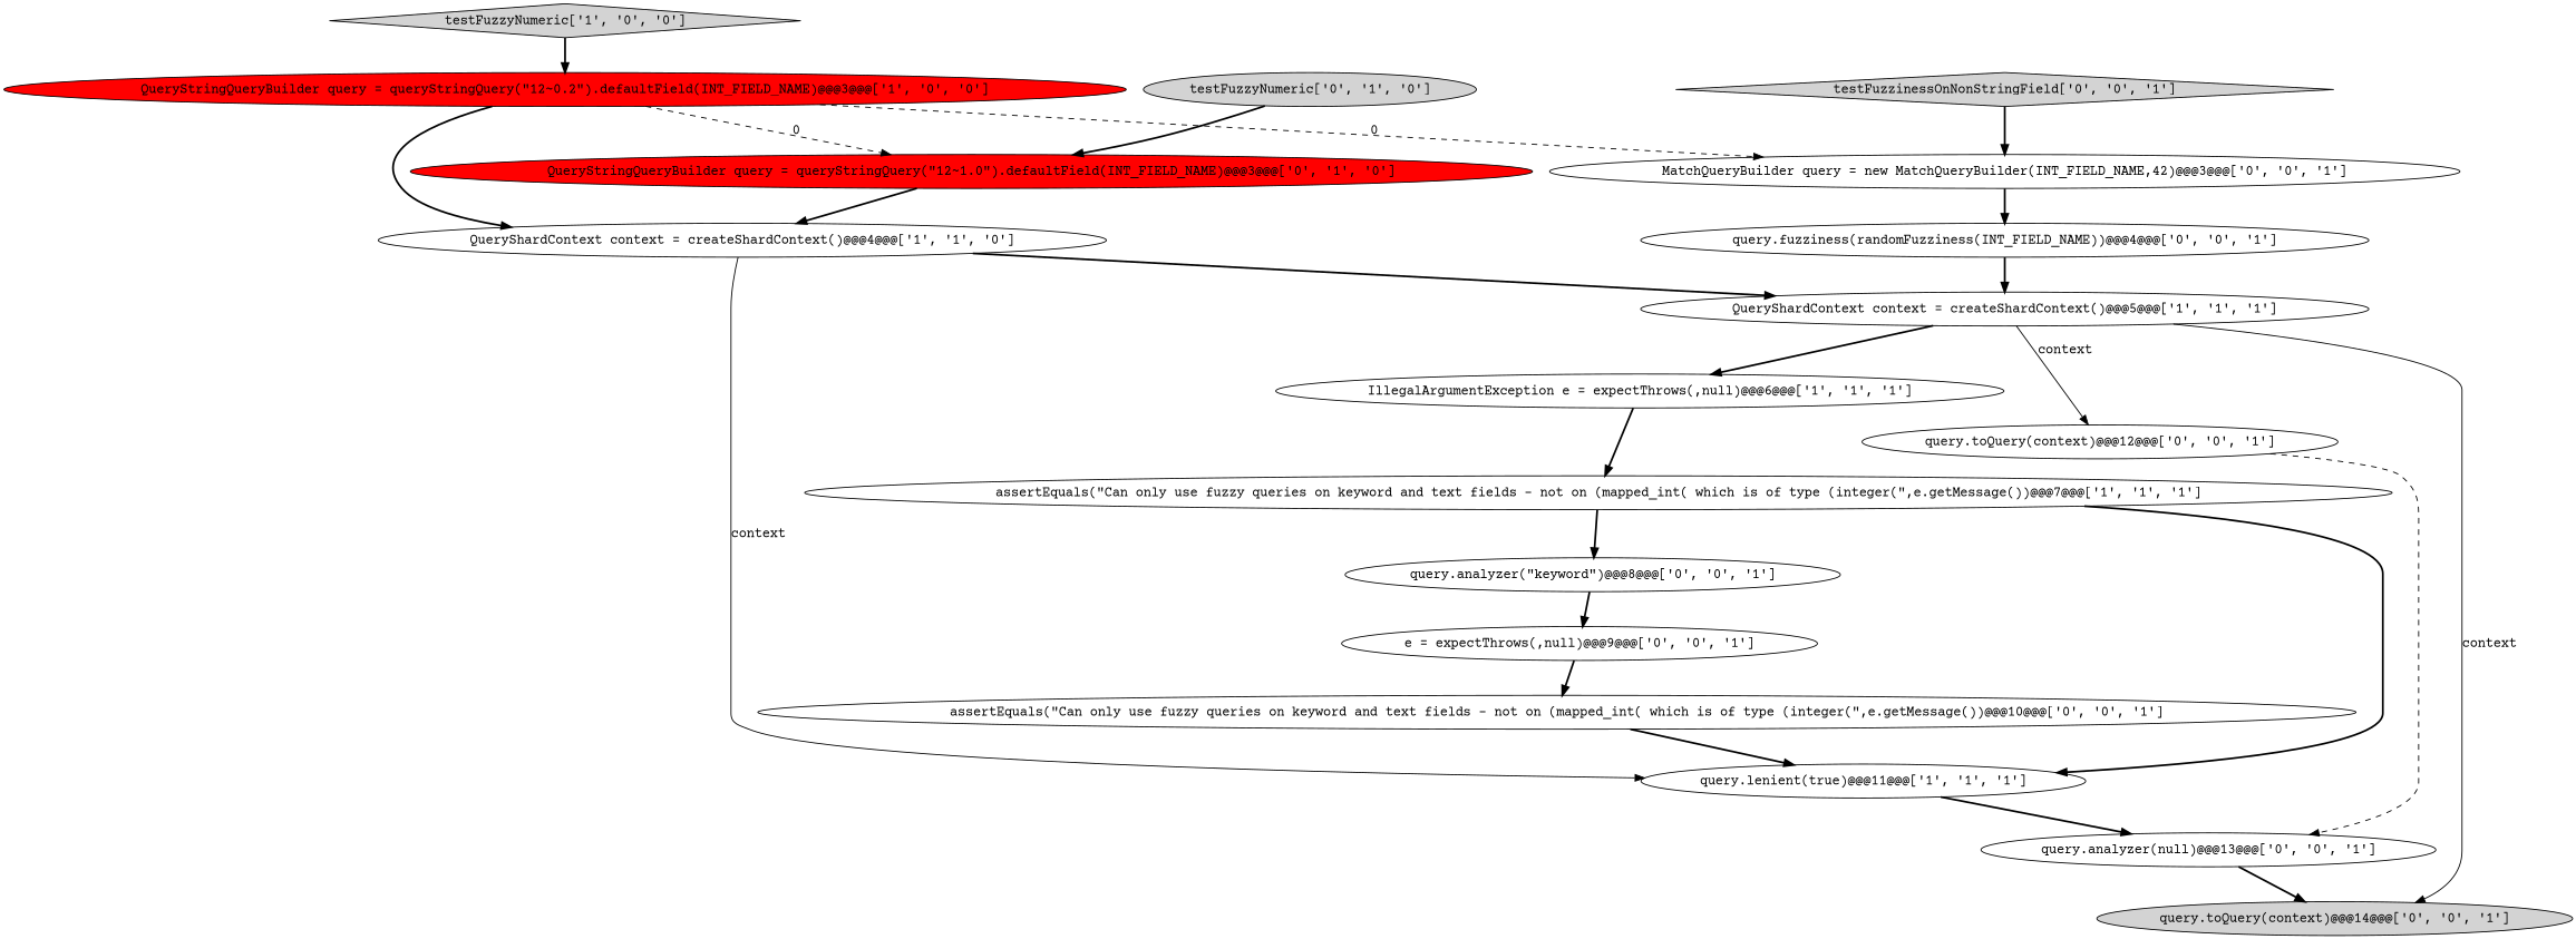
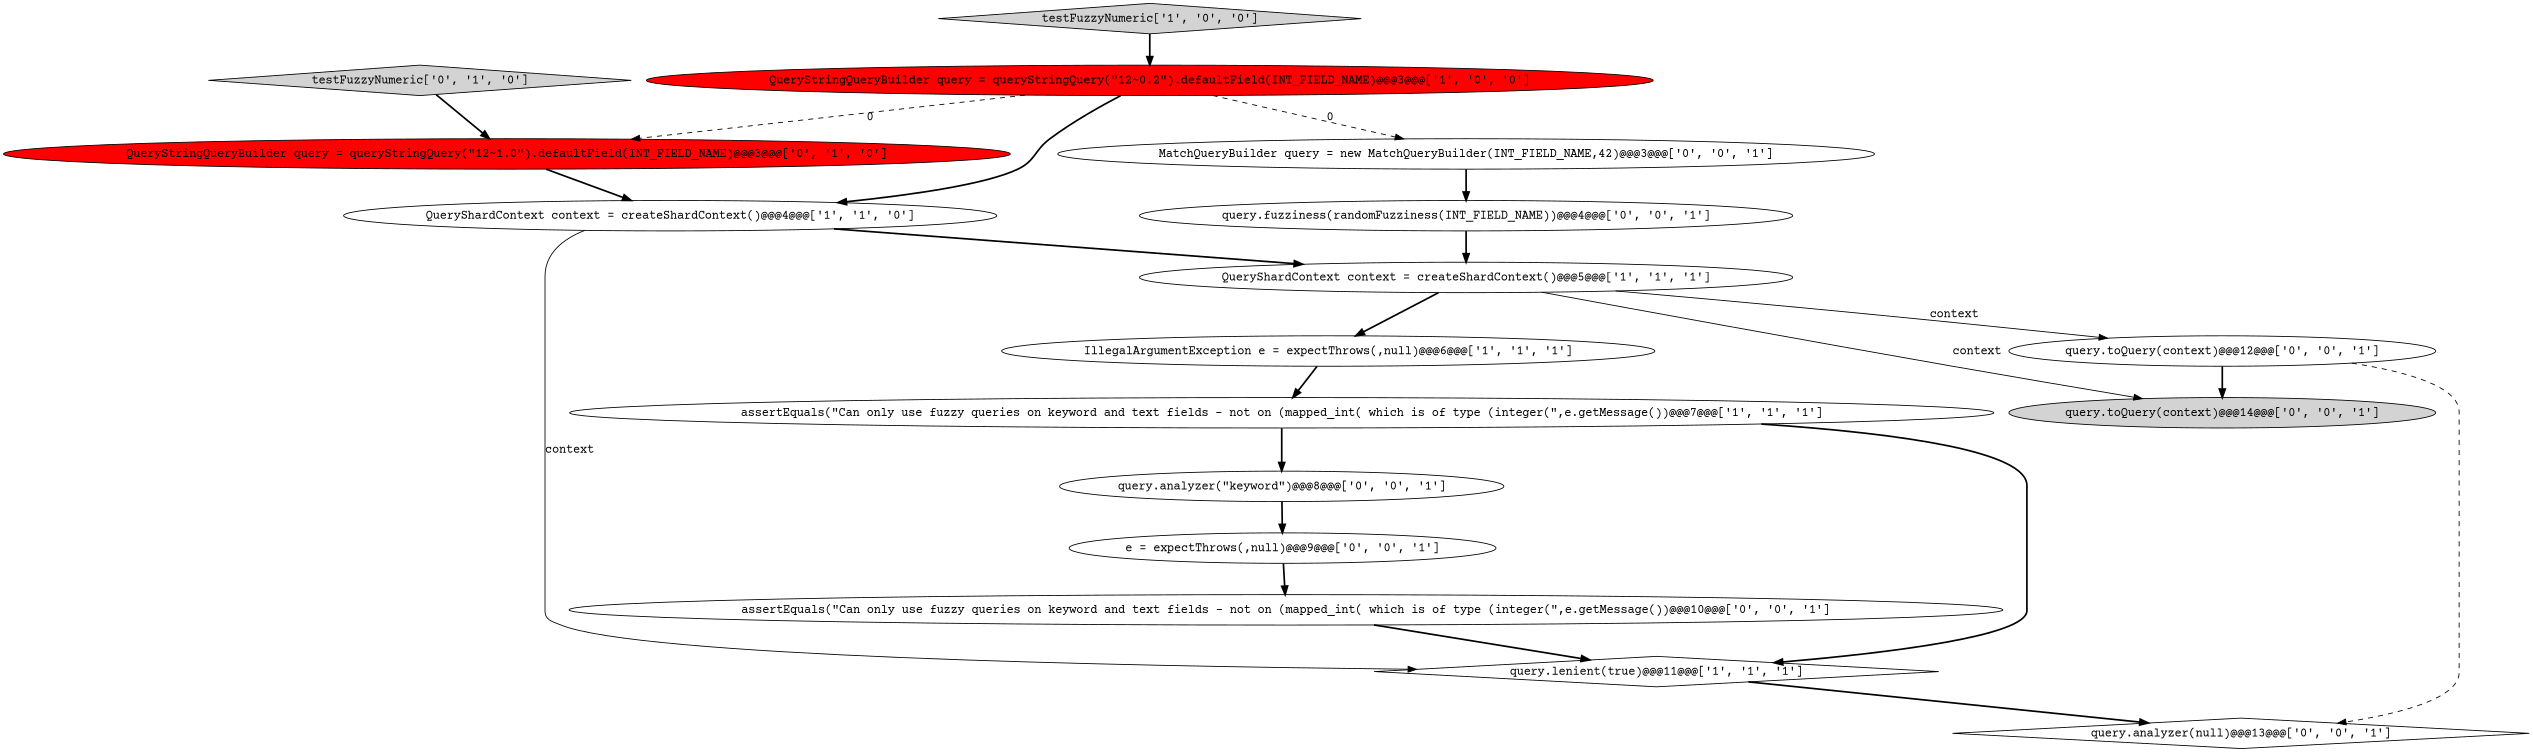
  digraph {
    fontname="Courier Prime"
    node [fillcolor=white fontname="Courier Prime" shape=ellipse style=filled]
    edge [fontname="Courier Prime" style=bold]
    n1 [fillcolor=red label="QueryStringQueryBuilder query = queryStringQuery(\"12~0.2\").defaultField(INT_FIELD_NAME)@@@3@@@['1', '0', '0']"]
    n2 [fillcolor=red label="QueryStringQueryBuilder query = queryStringQuery(\"12~1.0\").defaultField(INT_FIELD_NAME)@@@3@@@['0', '1', '0']"]
    n3 [label="QueryShardContext context = createShardContext()@@@4@@@['1', '1', '0']"]
    n4 [label="MatchQueryBuilder query = new MatchQueryBuilder(INT_FIELD_NAME,42)@@@3@@@['0', '0', '1']"]
-   n5 [label="query.lenient(true)@@@11@@@['1', '1', '1']"]
+   n5 [label="query.lenient(true)@@@11@@@['1', '1', '1']" shape=diamond]
    n6 [label="QueryShardContext context = createShardContext()@@@5@@@['1', '1', '1']"]
    n7 [label="query.fuzziness(randomFuzziness(INT_FIELD_NAME))@@@4@@@['0', '0', '1']"]
    n8 [label="query.toQuery(context)@@@12@@@['0', '0', '1']"]
-   n9 [label="query.analyzer(null)@@@13@@@['0', '0', '1']"]
+   n9 [label="query.analyzer(null)@@@13@@@['0', '0', '1']" shape=diamond]
    n10 [fillcolor=lightgray label="query.toQuery(context)@@@14@@@['0', '0', '1']"]
    n11 [label="assertEquals(\"Can only use fuzzy queries on keyword and text fields - not on (mapped_int( which is of type (integer(\",e.getMessage())@@@10@@@['0', '0', '1']"]
    n12 [label="assertEquals(\"Can only use fuzzy queries on keyword and text fields - not on (mapped_int( which is of type (integer(\",e.getMessage())@@@7@@@['1', '1', '1']"]
    n13 [label="query.analyzer(\"keyword\")@@@8@@@['0', '0', '1']"]
    n14 [label="e = expectThrows(,null)@@@9@@@['0', '0', '1']"]
    n15 [fillcolor=lightgray label="testFuzzyNumeric['1', '0', '0']" shape=diamond]
-   n16 [fillcolor=lightgray label="testFuzzyNumeric['0', '1', '0']"]
+   n16 [fillcolor=lightgray label="testFuzzyNumeric['0', '1', '0']" shape=diamond]
    n17 [label="IllegalArgumentException e = expectThrows(,null)@@@6@@@['1', '1', '1']"]
-   n18 [fillcolor=lightgray label="testFuzzinessOnNonStringField['0', '0', '1']" shape=diamond]
    n1 -> n2 [label=0 style=dashed]
    n1 -> n3
    n1 -> n4 [label=0 style=dashed]
    n2 -> n3
    n3 -> n5 [label=context style=solid]
    n3 -> n6
    n4 -> n7
    n5 -> n9
    n6 -> n8 [label=context style=solid]
    n6 -> n10 [label=context style=solid]
    n6 -> n17
    n7 -> n6
    n8 -> n9 [style=dashed]
-   n9 -> n10
+   n8 -> n10
    n11 -> n5
    n12 -> n5
    n12 -> n13
    n13 -> n14
    n14 -> n11
    n15 -> n1
    n16 -> n2
    n17 -> n12
-   n18 -> n4
  }
